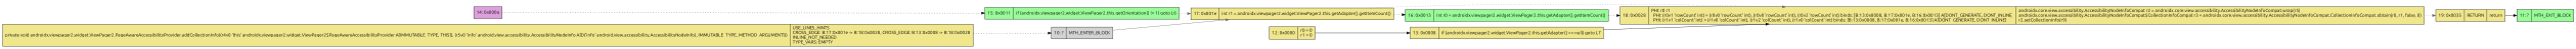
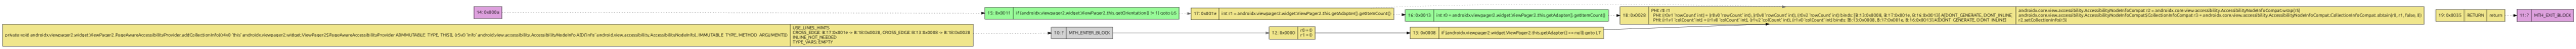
  digraph {
    fontname=Ubuntu
    rankdir=LR
    node [fillcolor=khaki fontname=Ubuntu shape=record style=filled]
    edge [color=black fontname=Ubuntu style=dotted]
    n1 [fillcolor=lightgrey label="{10\:\ ?|MTH_ENTER_BLOCK\l}"]
    n2 [label="{12\:\ 0x0000|r0 = 0\lr1 = 0\l}"]
    n3 [label="{13\:\ 0x0008|if (androidx.viewpager2.widget.ViewPager2.this.getAdapter() == null) goto L7\l}"]
-   n4 [label="{18\:\ 0x0028|PHI: r0 r1 \l  PHI: (r0v1 'rowCount' int) = (r0v0 'rowCount' int), (r0v0 'rowCount' int), (r0v2 'rowCount' int) binds: [B:13:0x0008, B:17:0x001e, B:16:0x0013] A[DONT_GENERATE, DONT_INLINE]\l  PHI: (r1v1 'colCount' int) = (r1v0 'colCount' int), (r1v2 'colCount' int), (r1v0 'colCount' int) binds: [B:13:0x0008, B:17:0x001e, B:16:0x0013] A[DONT_GENERATE, DONT_INLINE]\l|androidx.core.view.accessibility.AccessibilityNodeInfoCompat r2 = androidx.core.view.accessibility.AccessibilityNodeInfoCompat.wrap(r5)\landroidx.core.view.accessibility.AccessibilityNodeInfoCompat$CollectionInfoCompat r3 = androidx.core.view.accessibility.AccessibilityNodeInfoCompat.CollectionInfoCompat.obtain(r0, r1, false, 0)\lr2.setCollectionInfo(r9)\l}"]
+   n4 [label="{18\:\ 0x0028|PHI: r0 r1 \l  PHI: (r0v1 'rowCount' int) = (r0v0 'rowCount' int), (r0v0 'rowCount' int), (r0v2 'rowCount' int) binds: [B:13:0x0008, B:17:0x001e, B:16:0x0013] A[DONT_GENERATE, DONT_INLINE]\l  PHI: (r1v1 'colCount' int) = (r1v0 'colCount' int), (r1v2 'colCount' int), (r1v0 'colCount' int) binds: [B:13:0x0008, B:17:0x001e, B:16:0x0013] A[DONT_GENERATE, DONT_INLINE]\l|androidx.core.view.accessibility.AccessibilityNodeInfoCompat r2 = androidx.core.view.accessibility.AccessibilityNodeInfoCompat.wrap(r5)\landroidx.core.view.accessibility.AccessibilityNodeInfoCompat$CollectionInfoCompat r3 = androidx.core.view.accessibility.AccessibilityNodeInfoCompat.CollectionInfoCompat.obtain(r0, r1, false, 0)\lr2.setCollectionInfo(r3)\l}"]
    n5 [fillcolor=plum label="{14\:\ 0x000a}"]
    n6 [fillcolor=palegreen label="{15\:\ 0x0011|if (androidx.viewpager2.widget.ViewPager2.this.getOrientation() != 1) goto L6\l}"]
    n7 [label="{19\:\ 0x0035|RETURN\l|return\l}"]
    n8 [label="{17\:\ 0x001e|int r1 = androidx.viewpager2.widget.ViewPager2.this.getAdapter().getItemCount()\l}"]
    n9 [fillcolor=palegreen label="{16\:\ 0x0013|int r0 = androidx.viewpager2.widget.ViewPager2.this.getAdapter().getItemCount()\l}"]
-   n10 [fillcolor=palegreen label="{11\:\ ?|MTH_EXIT_BLOCK\l}"]
+   n10 [fillcolor=plum label="{11\:\ ?|MTH_EXIT_BLOCK\l}"]
    n11 [label="{private void androidx.viewpager2.widget.ViewPager2.PageAwareAccessibilityProvider.addCollectionInfo((r4v0 'this' androidx.viewpager2.widget.ViewPager2$PageAwareAccessibilityProvider A[IMMUTABLE_TYPE, THIS]), (r5v0 'info' android.view.accessibility.AccessibilityNodeInfo A[D('info' android.view.accessibility.AccessibilityNodeInfo), IMMUTABLE_TYPE, METHOD_ARGUMENT]))  | USE_LINES_HINTS\lCROSS_EDGE: B:17:0x001e \-\> B:18:0x0028, CROSS_EDGE: B:13:0x0008 \-\> B:18:0x0028\lINLINE_NOT_NEEDED\lTYPE_VARS: EMPTY\l}"]
-   n1 -> n8 [color=gray40 style=solid]
+   n1 -> n2 [color=gray40 style=solid]
    n2 -> n3 [style=solid]
    n3 -> n4 [style=solid]
-   n4 -> n7 [color=gray40]
    n5 -> n6
    n6 -> n8 [color=gray40]
-   n7 -> n10 [style=solid]
+   n7 -> n10
    n8 -> n4 [color=gray40]
    n8 -> n9
    n9 -> n4
    n11 -> n1
  }
